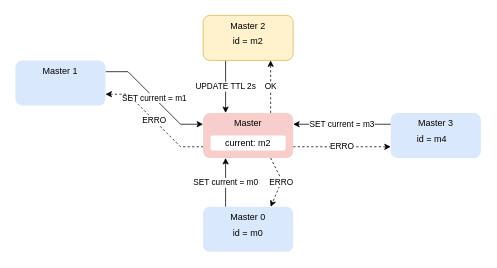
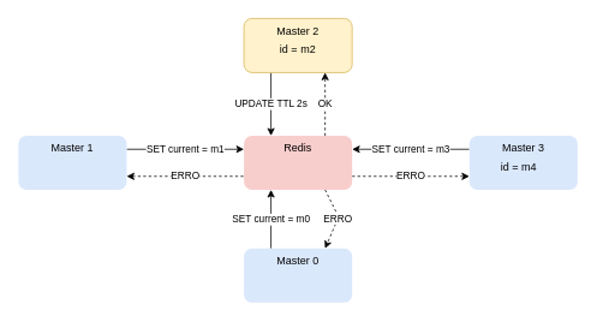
  <mxCell id="0" />
  <mxCell id="1" parent="0" />
  <mxCell id="2" value="SET current = m3" style="edgeStyle=entityRelationEdgeStyle;rounded=0;orthogonalLoop=1;jettySize=auto;html=1;exitX=1;exitY=0.25;exitDx=0;exitDy=0;entryX=0;entryY=0.25;entryDx=0;entryDy=0;startArrow=classic;startFill=1;endArrow=none;endFill=0;" edge="1" parent="1" source="7" target="14"><mxGeometry relative="1" as="geometry" /></mxCell>
  <mxCell id="3" value="ERRO" style="edgeStyle=entityRelationEdgeStyle;rounded=0;orthogonalLoop=1;jettySize=auto;html=1;exitX=1;exitY=0.75;exitDx=0;exitDy=0;entryX=0;entryY=0.75;entryDx=0;entryDy=0;startArrow=none;startFill=0;endArrow=classic;endFill=1;dashed=1;" edge="1" parent="1" source="7" target="14"><mxGeometry relative="1" as="geometry" /></mxCell>
  <mxCell id="4" value="SET current = m0" style="rounded=0;orthogonalLoop=1;jettySize=auto;html=1;exitX=0.25;exitY=1;exitDx=0;exitDy=0;entryX=0.25;entryY=0;entryDx=0;entryDy=0;startArrow=classic;startFill=1;endArrow=none;endFill=0;" edge="1" parent="1" source="7" target="8"><mxGeometry relative="1" as="geometry" /></mxCell>
  <mxCell id="5" value="ERRO" style="edgeStyle=none;rounded=0;orthogonalLoop=1;jettySize=auto;html=1;exitX=0.75;exitY=1;exitDx=0;exitDy=0;entryX=0.75;entryY=0;entryDx=0;entryDy=0;dashed=1;startArrow=none;startFill=0;endArrow=classic;endFill=1;" edge="1" parent="1" source="7" target="8"><mxGeometry relative="1" as="geometry"><Array as="points"><mxPoint x="375" y="240" /></Array></mxGeometry></mxCell>
  <mxCell id="6" value="OK" style="edgeStyle=none;rounded=0;orthogonalLoop=1;jettySize=auto;html=1;exitX=0.75;exitY=0;exitDx=0;exitDy=0;entryX=0.75;entryY=1;entryDx=0;entryDy=0;startArrow=none;startFill=0;endArrow=classic;endFill=1;dashed=1;" edge="1" parent="1" source="7" target="13"><mxGeometry relative="1" as="geometry" /></mxCell>
- <mxCell id="7" value="Master" style="rounded=1;whiteSpace=wrap;html=1;fillColor=#f8cecc;strokeColor=none;verticalAlign=top;" vertex="1" parent="1"><mxGeometry x="270" y="150" width="120" height="60" as="geometry" /></mxCell>
+ <mxCell id="7" value="Redis" style="rounded=1;whiteSpace=wrap;html=1;fillColor=#f8cecc;strokeColor=none;verticalAlign=top;" vertex="1" parent="1"><mxGeometry x="270" y="150" width="120" height="60" as="geometry" /></mxCell>
  <mxCell id="8" value="Master 0" style="rounded=1;whiteSpace=wrap;html=1;fillColor=#dae8fc;strokeColor=none;verticalAlign=top;" vertex="1" parent="1"><mxGeometry x="270" y="275" width="120" height="60" as="geometry" /></mxCell>
  <mxCell id="9" value="SET current = m1" style="edgeStyle=entityRelationEdgeStyle;rounded=0;orthogonalLoop=1;jettySize=auto;html=1;exitX=1;exitY=0.25;exitDx=0;exitDy=0;entryX=0;entryY=0.25;entryDx=0;entryDy=0;startArrow=none;startFill=0;endArrow=classic;endFill=1;" edge="1" parent="1" source="11" target="7"><mxGeometry relative="1" as="geometry" /></mxCell>
  <mxCell id="10" value="ERRO" style="edgeStyle=entityRelationEdgeStyle;rounded=0;orthogonalLoop=1;jettySize=auto;html=1;exitX=1;exitY=0.75;exitDx=0;exitDy=0;entryX=0;entryY=0.75;entryDx=0;entryDy=0;startArrow=classic;startFill=1;endArrow=none;endFill=0;dashed=1;" edge="1" parent="1" source="11" target="7"><mxGeometry relative="1" as="geometry" /></mxCell>
- <mxCell id="11" value="Master 1" style="rounded=1;whiteSpace=wrap;html=1;fillColor=#dae8fc;strokeColor=none;verticalAlign=top;" vertex="1" parent="1"><mxGeometry x="20" y="80" width="120" height="60" as="geometry" /></mxCell>
+ <mxCell id="11" value="Master 1" style="rounded=1;whiteSpace=wrap;html=1;fillColor=#dae8fc;strokeColor=none;verticalAlign=top;" vertex="1" parent="1"><mxGeometry x="20" y="150" width="120" height="60" as="geometry" /></mxCell>
  <mxCell id="12" value="UPDATE TTL 2s" style="edgeStyle=none;rounded=0;orthogonalLoop=1;jettySize=auto;html=1;exitX=0.25;exitY=1;exitDx=0;exitDy=0;entryX=0.25;entryY=0;entryDx=0;entryDy=0;startArrow=none;startFill=0;endArrow=classic;endFill=1;" edge="1" parent="1" source="13" target="7"><mxGeometry relative="1" as="geometry" /></mxCell>
  <mxCell id="13" value="Master 2" style="rounded=1;whiteSpace=wrap;html=1;fillColor=#fff2cc;strokeColor=#d6b656;verticalAlign=top;" vertex="1" parent="1"><mxGeometry x="270" y="20" width="120" height="60" as="geometry" /></mxCell>
  <mxCell id="14" value="Master 3" style="rounded=1;whiteSpace=wrap;html=1;fillColor=#dae8fc;strokeColor=none;verticalAlign=top;" vertex="1" parent="1"><mxGeometry x="520" y="150" width="120" height="60" as="geometry" /></mxCell>
- <mxCell id="15" value="id = m0" style="text;html=1;strokeColor=none;fillColor=none;align=center;verticalAlign=middle;whiteSpace=wrap;rounded=0;" vertex="1" parent="1"><mxGeometry x="300" y="295" width="60" height="30" as="geometry" /></mxCell>
  <mxCell id="16" value="id = m2" style="text;html=1;strokeColor=none;fillColor=none;align=center;verticalAlign=middle;whiteSpace=wrap;rounded=0;" vertex="1" parent="1"><mxGeometry x="300" y="40" width="60" height="30" as="geometry" /></mxCell>
  <mxCell id="17" value="id = m4" style="text;html=1;strokeColor=none;fillColor=none;align=center;verticalAlign=middle;whiteSpace=wrap;rounded=0;" vertex="1" parent="1"><mxGeometry x="545" y="170" width="60" height="30" as="geometry" /></mxCell>
- <mxCell id="18" value="current: m2" style="rounded=1;whiteSpace=wrap;html=1;strokeColor=none;fillColor=default;" vertex="1" parent="1"><mxGeometry x="280" y="180" width="100" height="20" as="geometry" /></mxCell>
